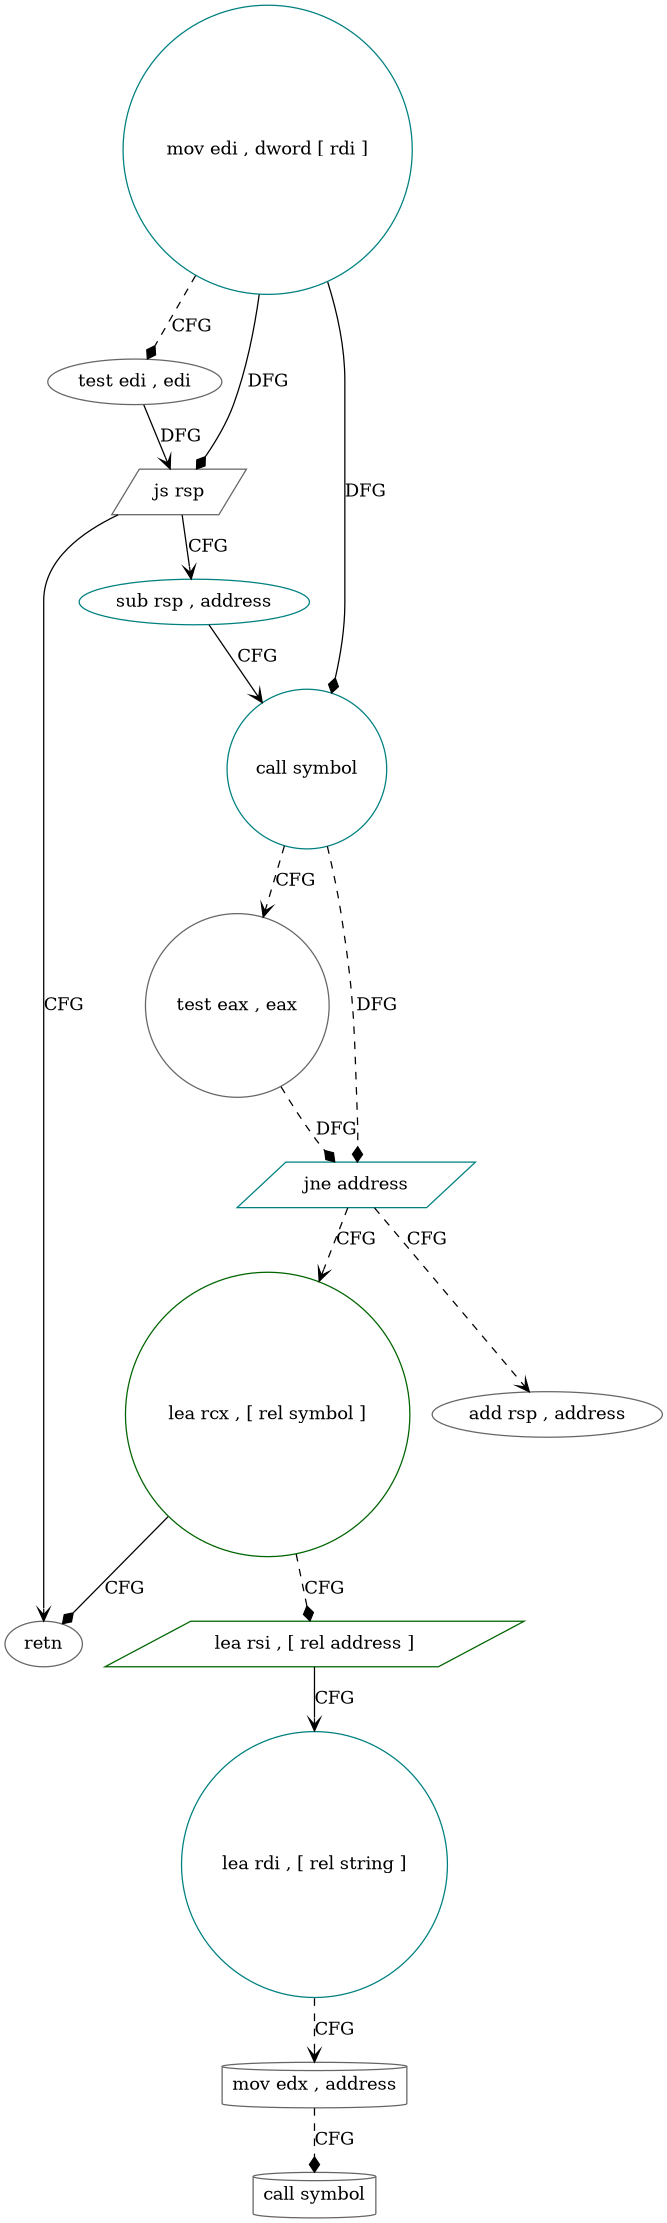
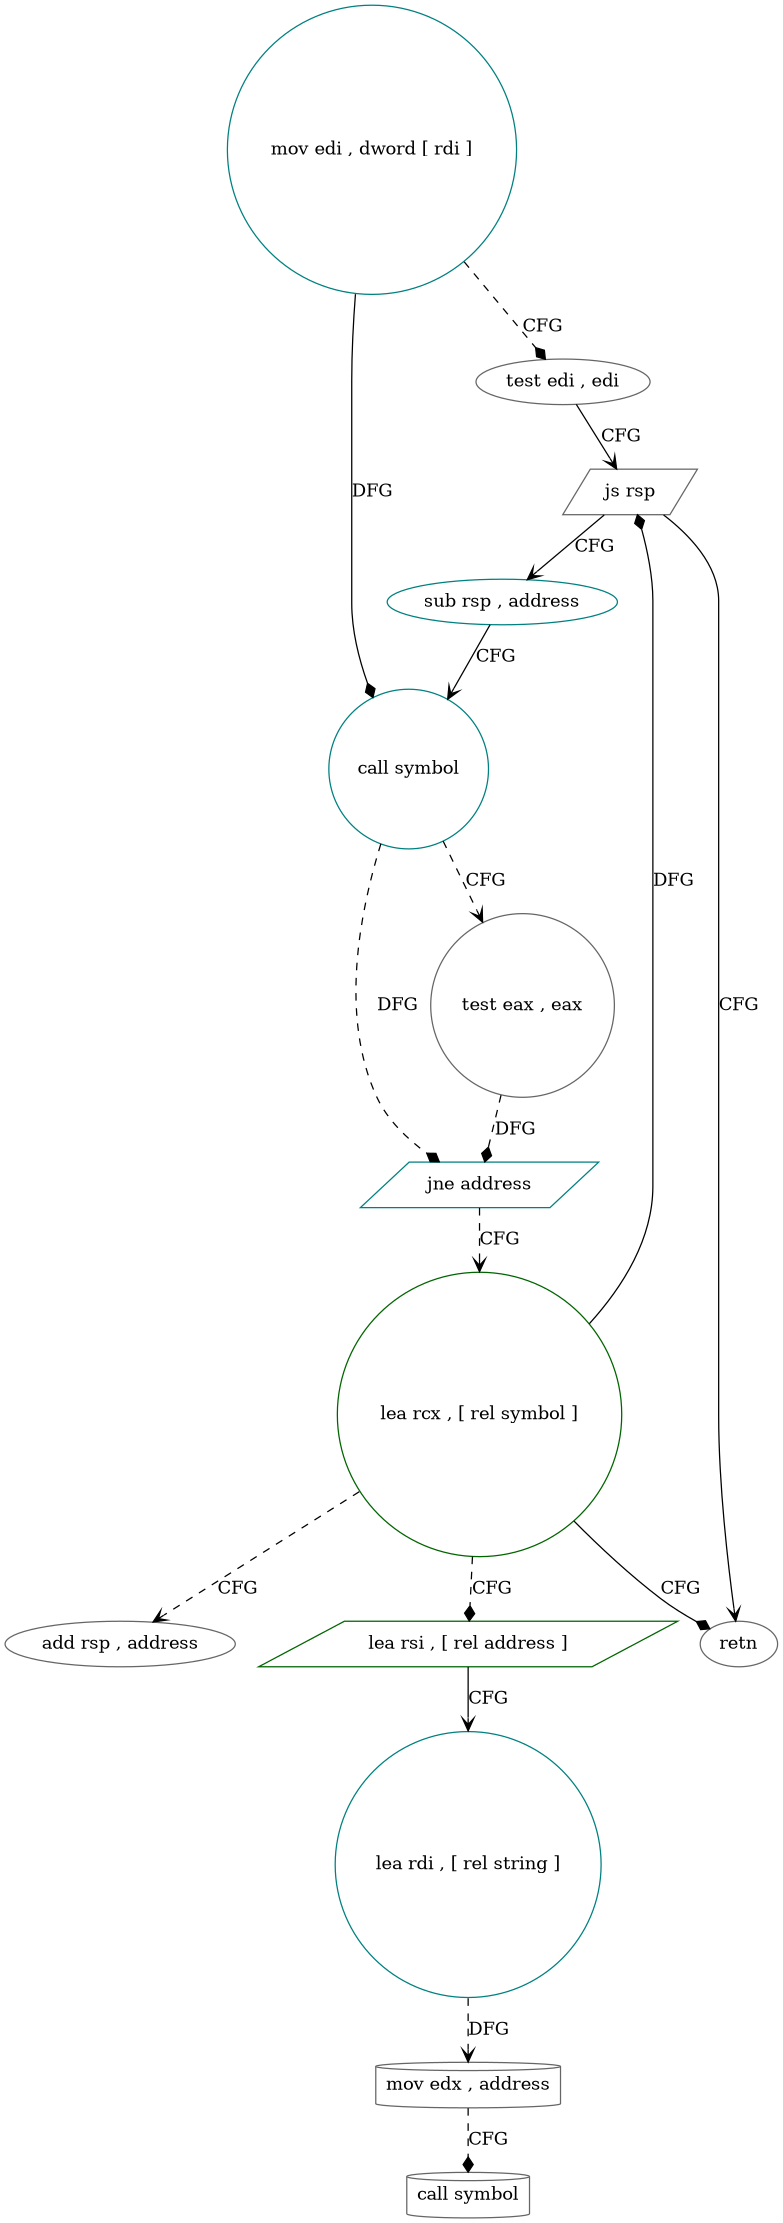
  digraph {
    node [color=gray40 shape=circle]
    edge [arrowhead=vee style=dashed]
    n1 [color=teal label="mov edi , dword [ rdi ]"]
    n2 [label="test edi , edi" shape=ellipse]
    n3 [label="js rsp" shape=parallelogram]
    n4 [color=teal label="call symbol"]
    n5 [label=retn shape=ellipse]
    n6 [color=teal label="sub rsp , address" shape=ellipse]
    n7 [label="test eax , eax"]
    n8 [color=teal label="jne address" shape=parallelogram]
    n9 [color=darkgreen label="lea rcx , [ rel symbol ]"]
    n10 [label="add rsp , address" shape=ellipse]
    n11 [color=darkgreen label="lea rsi , [ rel address ]" shape=parallelogram]
    n12 [color=teal label="lea rdi , [ rel string ]"]
    n13 [label="mov edx , address" shape=cylinder]
    n14 [label="call symbol" shape=cylinder]
    n1 -> n2 [arrowhead=diamond label=CFG]
-   n1 -> n3 [arrowhead=diamond label=DFG style=solid]
+   n9 -> n3 [arrowhead=diamond label=DFG style=solid]
    n1 -> n4 [arrowhead=diamond label=DFG style=solid]
-   n2 -> n3 [label=DFG style=solid]
+   n2 -> n3 [label=CFG style=solid]
    n3 -> n5 [label=CFG style=solid]
    n3 -> n6 [label=CFG style=solid]
    n4 -> n7 [label=CFG]
    n4 -> n8 [arrowhead=diamond label=DFG]
    n6 -> n4 [label=CFG style=solid]
    n7 -> n8 [arrowhead=diamond label=DFG]
    n8 -> n9 [label=CFG]
-   n8 -> n10 [label=CFG]
+   n9 -> n10 [label=CFG]
    n9 -> n5 [arrowhead=diamond label=CFG style=solid]
    n9 -> n11 [arrowhead=diamond label=CFG]
    n11 -> n12 [label=CFG style=solid]
-   n12 -> n13 [label=CFG]
+   n12 -> n13 [label=DFG]
    n13 -> n14 [arrowhead=diamond label=CFG]
  }
